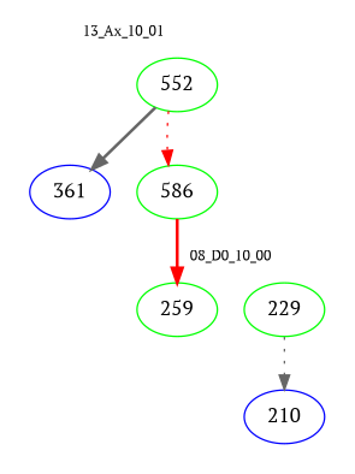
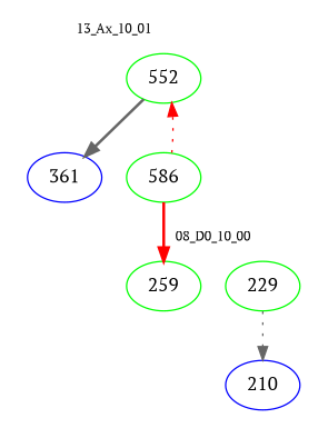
  digraph {
    fontname="PT Serif"
    node [color=green fontname="PT Serif"]
    edge [color=gray40 fontname="PT Serif" style=bold]
    n1 [label=552]
    n2 [color=blue label=361]
    n3 [label=586]
    n4 [label=229]
    n5 [color=blue label=210]
    n6 [label=259]
    subgraph cluster_1 {
      color=white
      fontsize=10
      label="13_Ax_10_01"
      n1
      n2
      n3
    }
    subgraph cluster_2 {
      color=white
      fontsize=10
      label="08_D0_10_00"
      n4
      n5
      n6
    }
    n1 -> n2
-   n1 -> n3 [color=red style=dotted]
+   n3 -> n1 [color=red style=dotted]
    n3 -> n6 [color=red]
    n4 -> n5 [style=dotted]
  }
